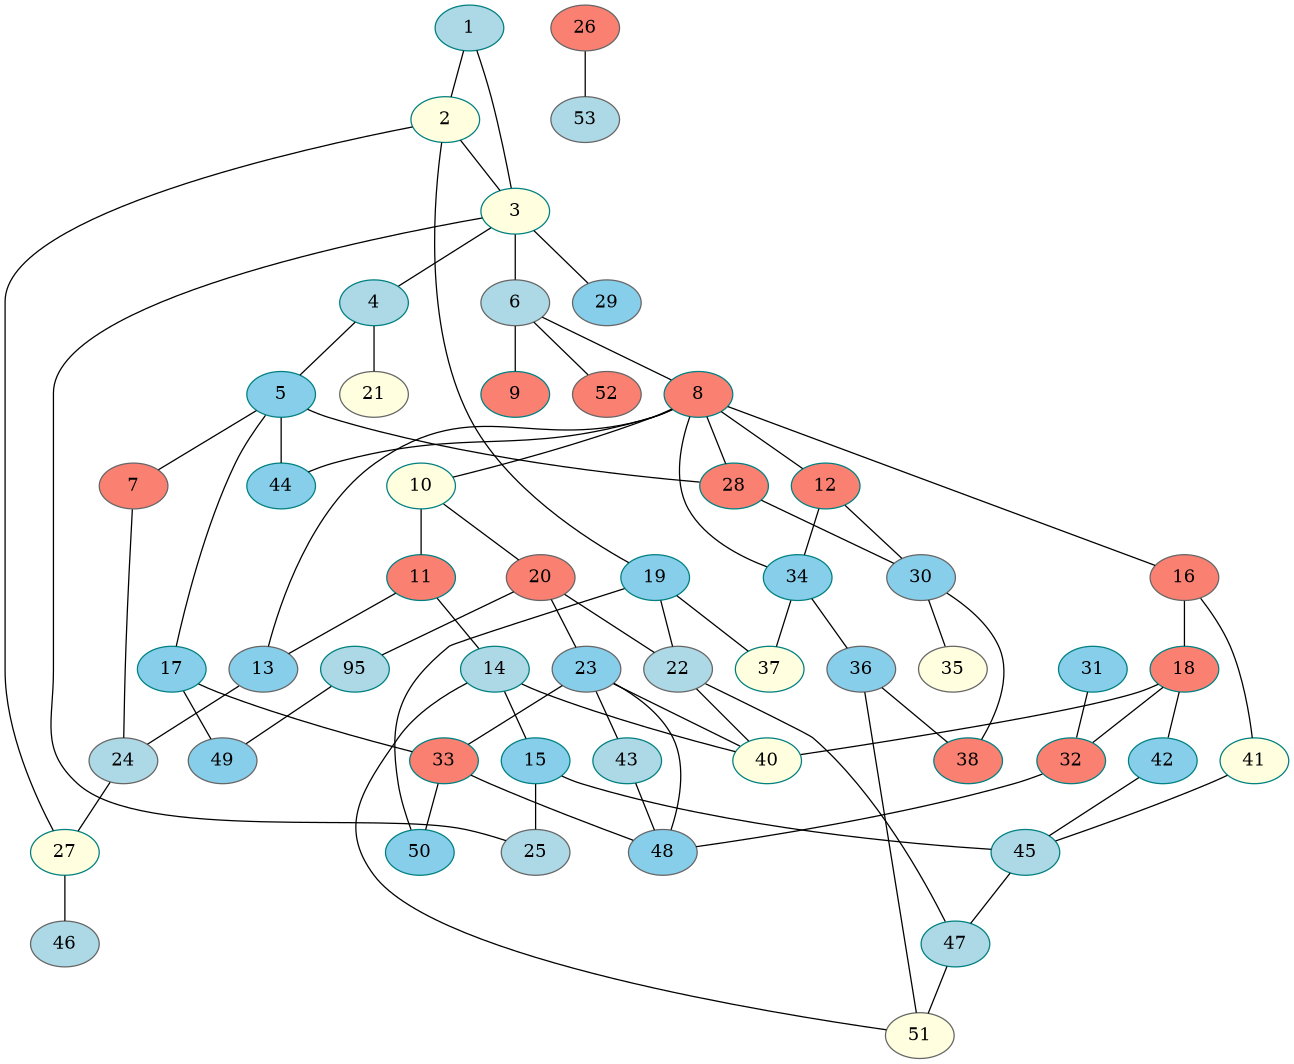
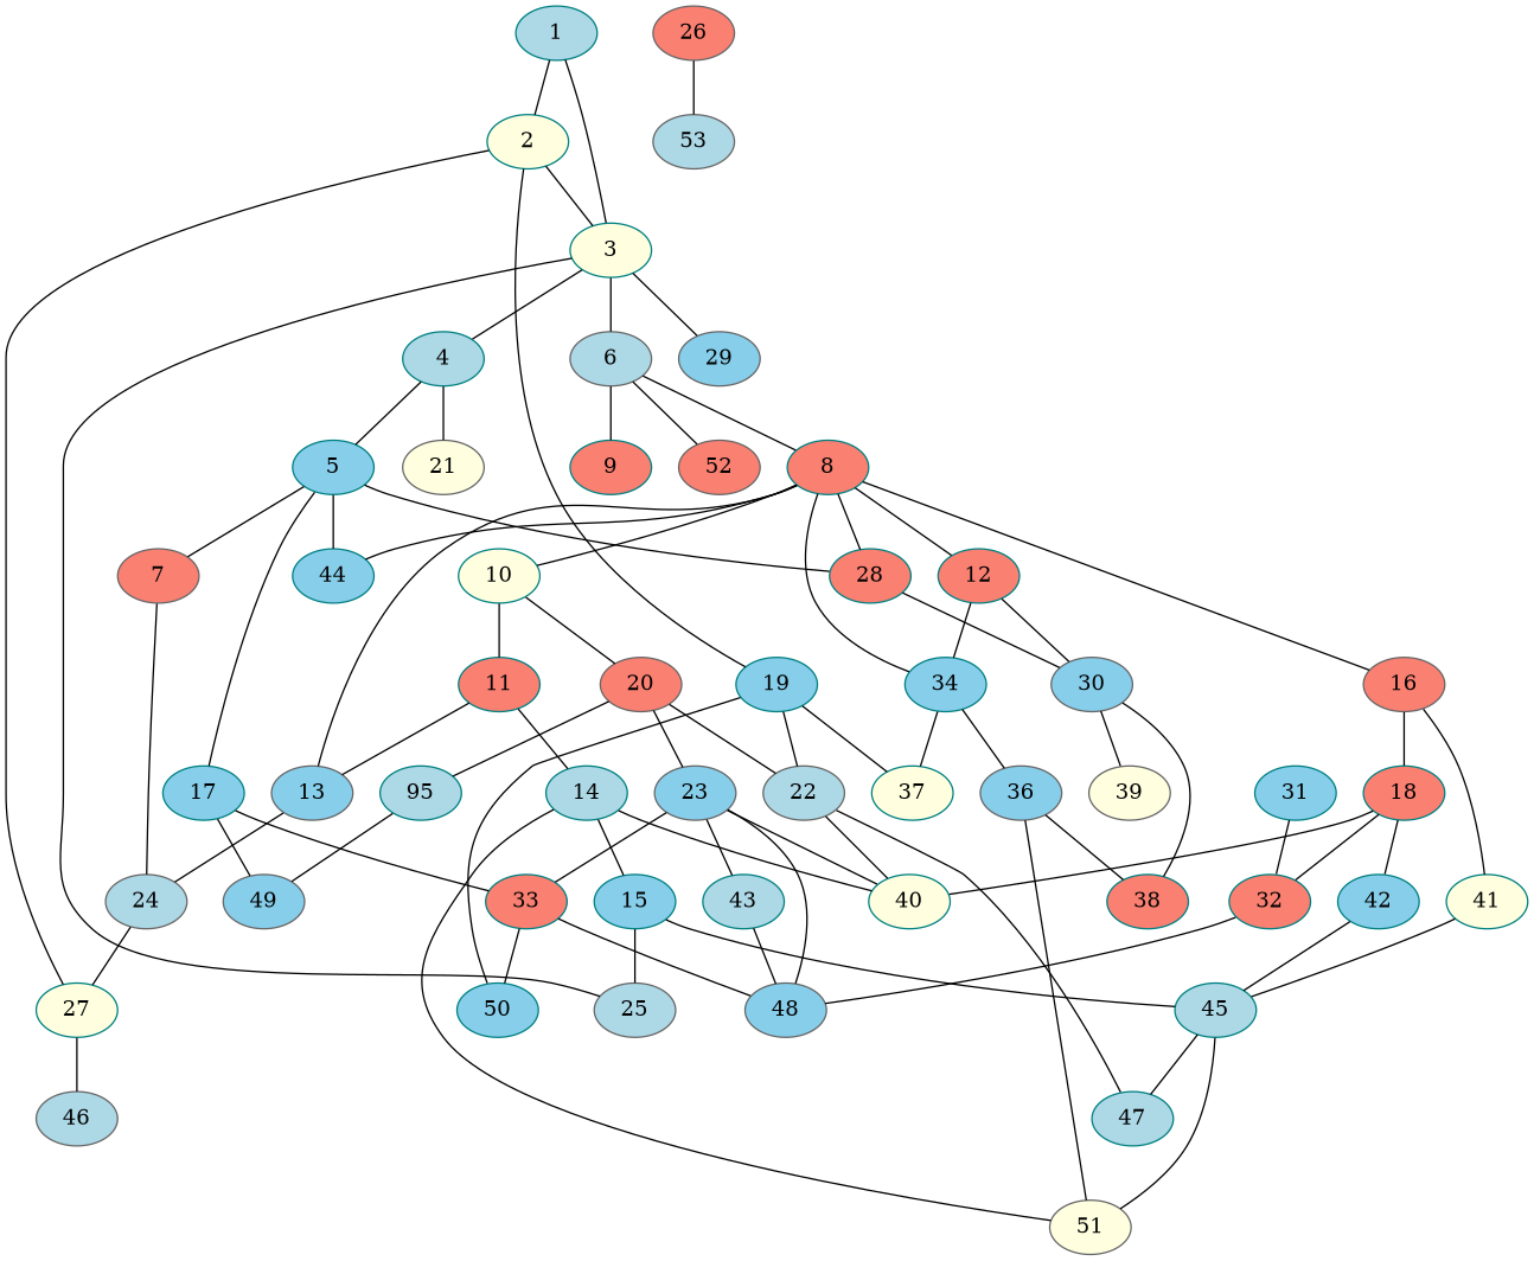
  graph {
    node [color=teal fillcolor=skyblue style=filled]
    1 [fillcolor=lightblue]
    2 [fillcolor=lightyellow]
    3 [fillcolor=lightyellow]
    19
    27 [fillcolor=lightyellow]
    32 [fillcolor=salmon]
    31
    4 [fillcolor=lightblue]
    6 [color=gray40 fillcolor=lightblue]
    25 [color=gray40 fillcolor=lightblue]
    29 [color=gray40]
    22 [color=gray40 fillcolor=lightblue]
    37 [fillcolor=lightyellow]
    50
    46 [color=gray40 fillcolor=lightblue]
    5
    21 [color=gray40 fillcolor=lightyellow]
    8 [fillcolor=salmon]
    9 [fillcolor=salmon]
    52 [color=gray40 fillcolor=salmon]
    7 [color=gray40 fillcolor=salmon]
    17
    28 [fillcolor=salmon]
    44
    24 [color=gray40 fillcolor=lightblue]
    33 [fillcolor=salmon]
    49 [color=gray40]
    30 [color=gray40]
    10 [fillcolor=lightyellow]
    12 [fillcolor=salmon]
    13 [color=gray40]
    16 [color=gray40 fillcolor=salmon]
    34
    11 [fillcolor=salmon]
    20 [color=gray40 fillcolor=salmon]
    18 [fillcolor=salmon]
    41 [fillcolor=lightyellow]
    26 [color=gray40 fillcolor=salmon]
    53 [color=gray40 fillcolor=lightblue]
    14 [fillcolor=lightblue]
    23 [color=gray40]
    n42 [fillcolor=lightblue label=95]
    15
    40 [fillcolor=lightyellow]
    51 [color=gray40 fillcolor=lightyellow]
    38 [fillcolor=salmon]
-   39 [color=gray40 fillcolor=lightyellow label=35]
+   39 [color=gray40 fillcolor=lightyellow]
    36 [color=gray40]
    45 [fillcolor=lightblue]
    47 [fillcolor=lightblue]
    42
    48 [color=gray40]
    43 [fillcolor=lightblue]
    1 -- 2
    1 -- 3
    2 -- 3
    2 -- 19
    2 -- 27
    3 -- 4
    3 -- 6
    3 -- 25
    3 -- 29
    19 -- 22
    19 -- 37
    19 -- 50
    27 -- 46
    32 -- 48
    31 -- 32
    4 -- 5
    4 -- 21
    6 -- 8
    6 -- 9
    6 -- 52
    22 -- 40
    22 -- 47
    5 -- 7
    5 -- 17
    5 -- 28
    5 -- 44
    8 -- 28
    8 -- 44
    8 -- 10
    8 -- 12
    8 -- 13
    8 -- 16
    8 -- 34
    7 -- 24
    17 -- 33
    17 -- 49
    28 -- 30
    24 -- 27
    33 -- 50
    33 -- 48
    30 -- 38
    30 -- 39
    10 -- 11
    10 -- 20
    12 -- 30
    12 -- 34
    13 -- 24
    16 -- 18
    16 -- 41
    34 -- 37
    34 -- 36
    11 -- 13
    11 -- 14
    20 -- 22
    20 -- 23
    20 -- n42
    18 -- 32
    18 -- 40
    18 -- 42
    41 -- 45
    26 -- 53
    14 -- 15
    14 -- 40
    14 -- 51
    23 -- 33
    23 -- 40
    23 -- 48
    23 -- 43
    n42 -- 49
    15 -- 25
    15 -- 45
    36 -- 51
    36 -- 38
-   47 -- 51
+   45 -- 51
    45 -- 47
    42 -- 45
    43 -- 48
  }
